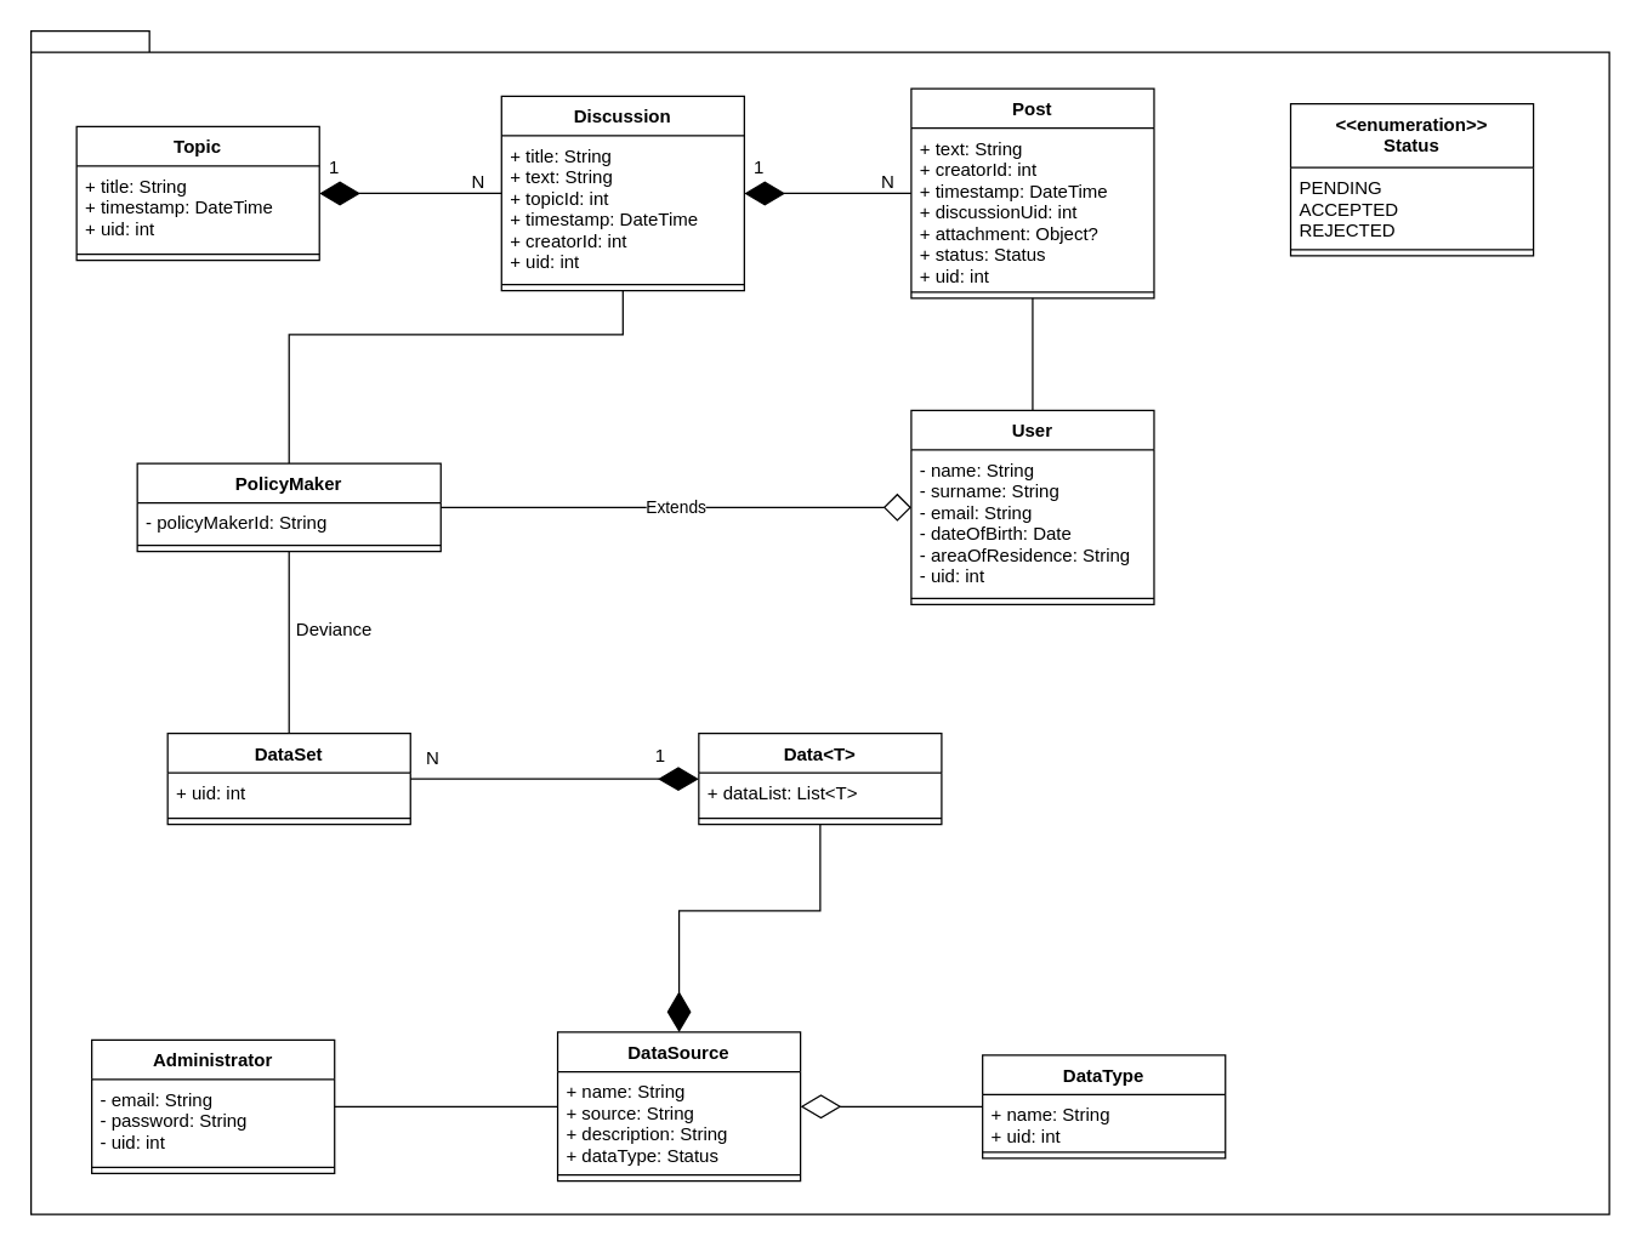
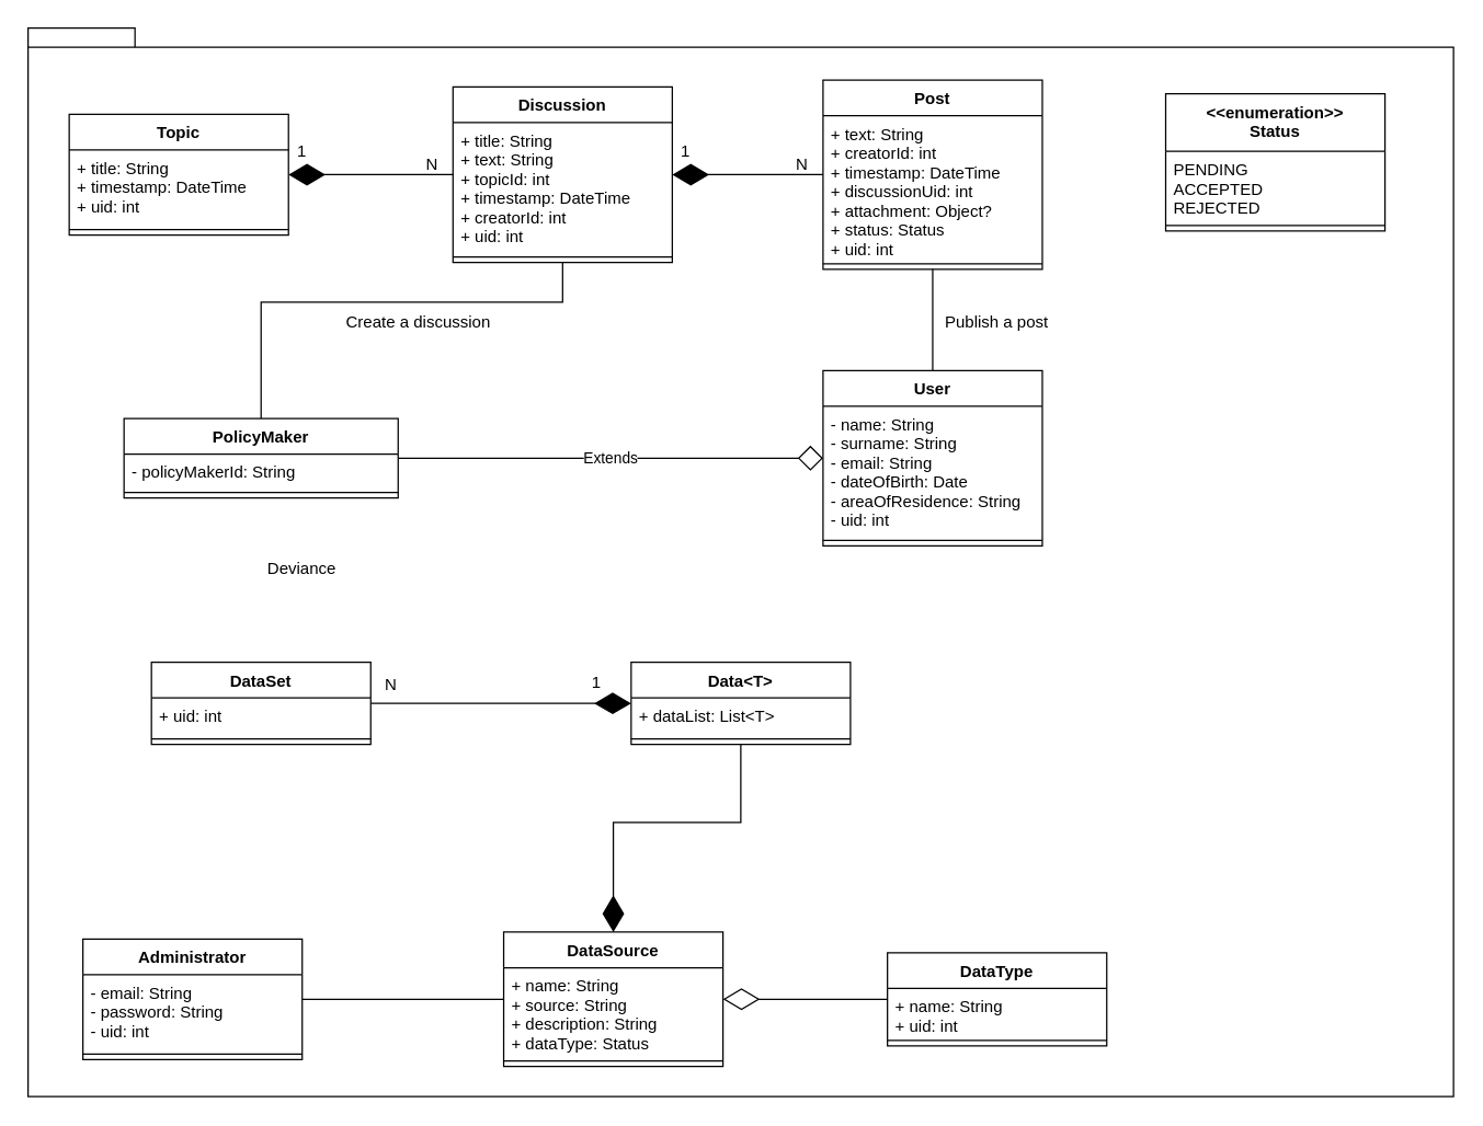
  <mxCell id="0" />
  <mxCell id="1" parent="0" />
  <mxCell id="2" value="" style="shape=folder;fontStyle=1;spacingTop=10;tabWidth=40;tabHeight=14;tabPosition=left;html=1;" parent="1" vertex="1"><mxGeometry x="20" y="20" width="1040" height="780" as="geometry" /></mxCell>
  <mxCell id="3" value="User" style="swimlane;fontStyle=1;align=center;verticalAlign=top;childLayout=stackLayout;horizontal=1;startSize=26;horizontalStack=0;resizeParent=1;resizeParentMax=0;resizeLast=0;collapsible=1;marginBottom=0;" parent="1" vertex="1"><mxGeometry x="600" y="270" width="160" height="128" as="geometry" /></mxCell>
  <mxCell id="4" value="- name: String&#10;- surname: String&#10;- email: String&#10;- dateOfBirth: Date&#10;- areaOfResidence: String&#10;- uid: int" style="text;strokeColor=none;fillColor=none;align=left;verticalAlign=top;spacingLeft=4;spacingRight=4;overflow=hidden;rotatable=0;points=[[0,0.5],[1,0.5]];portConstraint=eastwest;" parent="3" vertex="1"><mxGeometry y="26" width="160" height="94" as="geometry" /></mxCell>
  <mxCell id="5" value="" style="line;strokeWidth=1;fillColor=none;align=left;verticalAlign=middle;spacingTop=-1;spacingLeft=3;spacingRight=3;rotatable=0;labelPosition=right;points=[];portConstraint=eastwest;" parent="3" vertex="1"><mxGeometry y="120" width="160" height="8" as="geometry" /></mxCell>
  <mxCell id="6" value="PolicyMaker" style="swimlane;fontStyle=1;align=center;verticalAlign=top;childLayout=stackLayout;horizontal=1;startSize=26;horizontalStack=0;resizeParent=1;resizeParentMax=0;resizeLast=0;collapsible=1;marginBottom=0;" parent="1" vertex="1"><mxGeometry x="90" y="305" width="200" height="58" as="geometry" /></mxCell>
  <mxCell id="7" value="- policyMakerId: String" style="text;strokeColor=none;fillColor=none;align=left;verticalAlign=top;spacingLeft=4;spacingRight=4;overflow=hidden;rotatable=0;points=[[0,0.5],[1,0.5]];portConstraint=eastwest;" parent="6" vertex="1"><mxGeometry y="26" width="200" height="24" as="geometry" /></mxCell>
  <mxCell id="8" value="" style="line;strokeWidth=1;fillColor=none;align=left;verticalAlign=middle;spacingTop=-1;spacingLeft=3;spacingRight=3;rotatable=0;labelPosition=right;points=[];portConstraint=eastwest;" parent="6" vertex="1"><mxGeometry y="50" width="200" height="8" as="geometry" /></mxCell>
  <mxCell id="9" value="Administrator" style="swimlane;fontStyle=1;align=center;verticalAlign=top;childLayout=stackLayout;horizontal=1;startSize=26;horizontalStack=0;resizeParent=1;resizeParentMax=0;resizeLast=0;collapsible=1;marginBottom=0;" parent="1" vertex="1"><mxGeometry x="60" y="685" width="160" height="88" as="geometry" /></mxCell>
  <mxCell id="10" value="- email: String&#10;- password: String&#10;- uid: int" style="text;strokeColor=none;fillColor=none;align=left;verticalAlign=top;spacingLeft=4;spacingRight=4;overflow=hidden;rotatable=0;points=[[0,0.5],[1,0.5]];portConstraint=eastwest;" parent="9" vertex="1"><mxGeometry y="26" width="160" height="54" as="geometry" /></mxCell>
  <mxCell id="11" value="" style="line;strokeWidth=1;fillColor=none;align=left;verticalAlign=middle;spacingTop=-1;spacingLeft=3;spacingRight=3;rotatable=0;labelPosition=right;points=[];portConstraint=eastwest;" parent="9" vertex="1"><mxGeometry y="80" width="160" height="8" as="geometry" /></mxCell>
  <mxCell id="12" value="Extends" style="endArrow=diamond;endSize=16;endFill=0;html=1;rounded=0;" parent="1" source="6" target="3" edge="1"><mxGeometry width="160" relative="1" as="geometry"><mxPoint x="740" y="543" as="sourcePoint" /><mxPoint x="900" y="543" as="targetPoint" /></mxGeometry></mxCell>
  <mxCell id="13" value="Post" style="swimlane;fontStyle=1;align=center;verticalAlign=top;childLayout=stackLayout;horizontal=1;startSize=26;horizontalStack=0;resizeParent=1;resizeParentMax=0;resizeLast=0;collapsible=1;marginBottom=0;" parent="1" vertex="1"><mxGeometry x="600" y="58" width="160" height="138" as="geometry" /></mxCell>
  <mxCell id="14" value="+ text: String&#10;+ creatorId: int&#10;+ timestamp: DateTime&#10;+ discussionUid: int&#10;+ attachment: Object?&#10;+ status: Status&#10;+ uid: int" style="text;strokeColor=none;fillColor=none;align=left;verticalAlign=top;spacingLeft=4;spacingRight=4;overflow=hidden;rotatable=0;points=[[0,0.5],[1,0.5]];portConstraint=eastwest;" parent="13" vertex="1"><mxGeometry y="26" width="160" height="104" as="geometry" /></mxCell>
  <mxCell id="15" value="" style="line;strokeWidth=1;fillColor=none;align=left;verticalAlign=middle;spacingTop=-1;spacingLeft=3;spacingRight=3;rotatable=0;labelPosition=right;points=[];portConstraint=eastwest;" parent="13" vertex="1"><mxGeometry y="130" width="160" height="8" as="geometry" /></mxCell>
  <mxCell id="16" value="Discussion" style="swimlane;fontStyle=1;align=center;verticalAlign=top;childLayout=stackLayout;horizontal=1;startSize=26;horizontalStack=0;resizeParent=1;resizeParentMax=0;resizeLast=0;collapsible=1;marginBottom=0;" parent="1" vertex="1"><mxGeometry x="330" y="63" width="160" height="128" as="geometry" /></mxCell>
  <mxCell id="17" value="+ title: String&#10;+ text: String&#10;+ topicId: int&#10;+ timestamp: DateTime&#10;+ creatorId: int&#10;+ uid: int" style="text;strokeColor=none;fillColor=none;align=left;verticalAlign=top;spacingLeft=4;spacingRight=4;overflow=hidden;rotatable=0;points=[[0,0.5],[1,0.5]];portConstraint=eastwest;" parent="16" vertex="1"><mxGeometry y="26" width="160" height="94" as="geometry" /></mxCell>
  <mxCell id="18" value="" style="line;strokeWidth=1;fillColor=none;align=left;verticalAlign=middle;spacingTop=-1;spacingLeft=3;spacingRight=3;rotatable=0;labelPosition=right;points=[];portConstraint=eastwest;" parent="16" vertex="1"><mxGeometry y="120" width="160" height="8" as="geometry" /></mxCell>
  <mxCell id="19" value="Topic" style="swimlane;fontStyle=1;align=center;verticalAlign=top;childLayout=stackLayout;horizontal=1;startSize=26;horizontalStack=0;resizeParent=1;resizeParentMax=0;resizeLast=0;collapsible=1;marginBottom=0;" parent="1" vertex="1"><mxGeometry x="50" y="83" width="160" height="88" as="geometry" /></mxCell>
  <mxCell id="20" value="+ title: String&#10;+ timestamp: DateTime&#10;+ uid: int" style="text;strokeColor=none;fillColor=none;align=left;verticalAlign=top;spacingLeft=4;spacingRight=4;overflow=hidden;rotatable=0;points=[[0,0.5],[1,0.5]];portConstraint=eastwest;" parent="19" vertex="1"><mxGeometry y="26" width="160" height="54" as="geometry" /></mxCell>
  <mxCell id="21" value="" style="line;strokeWidth=1;fillColor=none;align=left;verticalAlign=middle;spacingTop=-1;spacingLeft=3;spacingRight=3;rotatable=0;labelPosition=right;points=[];portConstraint=eastwest;" parent="19" vertex="1"><mxGeometry y="80" width="160" height="8" as="geometry" /></mxCell>
  <mxCell id="22" value="" style="endArrow=diamondThin;endFill=1;endSize=24;html=1;rounded=0;" parent="1" source="16" target="19" edge="1"><mxGeometry width="160" relative="1" as="geometry"><mxPoint x="470" y="360" as="sourcePoint" /><mxPoint x="630" y="360" as="targetPoint" /></mxGeometry></mxCell>
  <mxCell id="23" value="" style="endArrow=diamondThin;endFill=1;endSize=24;html=1;rounded=0;" parent="1" source="13" target="16" edge="1"><mxGeometry width="160" relative="1" as="geometry"><mxPoint x="340" y="137" as="sourcePoint" /><mxPoint x="220" y="137" as="targetPoint" /></mxGeometry></mxCell>
  <mxCell id="24" value="1" style="text;html=1;strokeColor=none;fillColor=none;align=center;verticalAlign=middle;whiteSpace=wrap;rounded=0;" parent="1" vertex="1"><mxGeometry x="210" y="100" width="20" height="20" as="geometry" /></mxCell>
  <mxCell id="25" value="1" style="text;html=1;strokeColor=none;fillColor=none;align=center;verticalAlign=middle;whiteSpace=wrap;rounded=0;" parent="1" vertex="1"><mxGeometry x="490" y="100" width="20" height="20" as="geometry" /></mxCell>
  <mxCell id="26" value="N" style="text;html=1;strokeColor=none;fillColor=none;align=center;verticalAlign=middle;whiteSpace=wrap;rounded=0;" parent="1" vertex="1"><mxGeometry x="310" y="110" width="10" height="20" as="geometry" /></mxCell>
  <mxCell id="27" value="N" style="text;html=1;strokeColor=none;fillColor=none;align=center;verticalAlign=middle;whiteSpace=wrap;rounded=0;" parent="1" vertex="1"><mxGeometry x="580" y="110" width="10" height="20" as="geometry" /></mxCell>
  <mxCell id="28" value="" style="endArrow=none;html=1;rounded=0;" parent="1" source="3" target="13" edge="1"><mxGeometry relative="1" as="geometry"><mxPoint x="470" y="360" as="sourcePoint" /><mxPoint x="630" y="360" as="targetPoint" /><Array as="points"><mxPoint x="680" y="260" /></Array></mxGeometry></mxCell>
  <mxCell id="29" value="" style="endArrow=none;html=1;rounded=0;" parent="1" source="6" target="16" edge="1"><mxGeometry relative="1" as="geometry"><mxPoint x="230" y="473" as="sourcePoint" /><mxPoint x="690" y="204" as="targetPoint" /><Array as="points"><mxPoint x="190" y="220" /><mxPoint x="380" y="220" /><mxPoint x="410" y="220" /></Array></mxGeometry></mxCell>
+ <mxCell id="30" value="Publish a post" style="text;html=1;strokeColor=none;fillColor=none;align=center;verticalAlign=middle;whiteSpace=wrap;rounded=0;" parent="1" vertex="1"><mxGeometry x="672" y="220" width="110" height="30" as="geometry" /></mxCell>
+ <mxCell id="31" value="Create a discussion" style="text;html=1;strokeColor=none;fillColor=none;align=center;verticalAlign=middle;whiteSpace=wrap;rounded=0;" parent="1" vertex="1"><mxGeometry x="230" y="220" width="150" height="30" as="geometry" /></mxCell>
  <mxCell id="32" value="DataSource" style="swimlane;fontStyle=1;align=center;verticalAlign=top;childLayout=stackLayout;horizontal=1;startSize=26;horizontalStack=0;resizeParent=1;resizeParentMax=0;resizeLast=0;collapsible=1;marginBottom=0;" parent="1" vertex="1"><mxGeometry x="367" y="680" width="160" height="98" as="geometry" /></mxCell>
  <mxCell id="33" value="+ name: String&#10;+ source: String&#10;+ description: String&#10;+ dataType: Status" style="text;strokeColor=none;fillColor=none;align=left;verticalAlign=top;spacingLeft=4;spacingRight=4;overflow=hidden;rotatable=0;points=[[0,0.5],[1,0.5]];portConstraint=eastwest;" parent="32" vertex="1"><mxGeometry y="26" width="160" height="64" as="geometry" /></mxCell>
  <mxCell id="34" value="" style="line;strokeWidth=1;fillColor=none;align=left;verticalAlign=middle;spacingTop=-1;spacingLeft=3;spacingRight=3;rotatable=0;labelPosition=right;points=[];portConstraint=eastwest;" parent="32" vertex="1"><mxGeometry y="90" width="160" height="8" as="geometry" /></mxCell>
  <mxCell id="35" value="DataSet" style="swimlane;fontStyle=1;align=center;verticalAlign=top;childLayout=stackLayout;horizontal=1;startSize=26;horizontalStack=0;resizeParent=1;resizeParentMax=0;resizeLast=0;collapsible=1;marginBottom=0;" parent="1" vertex="1"><mxGeometry x="110" y="483" width="160" height="60" as="geometry" /></mxCell>
  <mxCell id="36" value="+ uid: int" style="text;strokeColor=none;fillColor=none;align=left;verticalAlign=top;spacingLeft=4;spacingRight=4;overflow=hidden;rotatable=0;points=[[0,0.5],[1,0.5]];portConstraint=eastwest;" parent="35" vertex="1"><mxGeometry y="26" width="160" height="26" as="geometry" /></mxCell>
  <mxCell id="37" value="" style="line;strokeWidth=1;fillColor=none;align=left;verticalAlign=middle;spacingTop=-1;spacingLeft=3;spacingRight=3;rotatable=0;labelPosition=right;points=[];portConstraint=eastwest;" parent="35" vertex="1"><mxGeometry y="52" width="160" height="8" as="geometry" /></mxCell>
  <mxCell id="38" value="" style="endArrow=none;html=1;rounded=0;" parent="1" source="9" target="32" edge="1"><mxGeometry relative="1" as="geometry"><mxPoint x="277" y="455" as="sourcePoint" /><mxPoint x="417" y="270" as="targetPoint" /><Array as="points"><mxPoint x="237" y="729" /><mxPoint x="327" y="729" /></Array></mxGeometry></mxCell>
  <mxCell id="39" value="DataType" style="swimlane;fontStyle=1;align=center;verticalAlign=top;childLayout=stackLayout;horizontal=1;startSize=26;horizontalStack=0;resizeParent=1;resizeParentMax=0;resizeLast=0;collapsible=1;marginBottom=0;" parent="1" vertex="1"><mxGeometry x="647" y="695" width="160" height="68" as="geometry" /></mxCell>
  <mxCell id="40" value="+ name: String&#10;+ uid: int" style="text;strokeColor=none;fillColor=none;align=left;verticalAlign=top;spacingLeft=4;spacingRight=4;overflow=hidden;rotatable=0;points=[[0,0.5],[1,0.5]];portConstraint=eastwest;" parent="39" vertex="1"><mxGeometry y="26" width="160" height="34" as="geometry" /></mxCell>
  <mxCell id="41" value="" style="line;strokeWidth=1;fillColor=none;align=left;verticalAlign=middle;spacingTop=-1;spacingLeft=3;spacingRight=3;rotatable=0;labelPosition=right;points=[];portConstraint=eastwest;" parent="39" vertex="1"><mxGeometry y="60" width="160" height="8" as="geometry" /></mxCell>
  <mxCell id="42" value="" style="endArrow=diamondThin;endFill=0;endSize=24;html=1;rounded=0;" parent="1" source="39" target="32" edge="1"><mxGeometry width="160" relative="1" as="geometry"><mxPoint x="467" y="429" as="sourcePoint" /><mxPoint x="627" y="429" as="targetPoint" /></mxGeometry></mxCell>
  <mxCell id="43" value="Data&lt;T&gt;" style="swimlane;fontStyle=1;align=center;verticalAlign=top;childLayout=stackLayout;horizontal=1;startSize=26;horizontalStack=0;resizeParent=1;resizeParentMax=0;resizeLast=0;collapsible=1;marginBottom=0;" parent="1" vertex="1"><mxGeometry x="460" y="483" width="160" height="60" as="geometry" /></mxCell>
  <mxCell id="44" value="+ dataList: List&lt;T&gt;" style="text;strokeColor=none;fillColor=none;align=left;verticalAlign=top;spacingLeft=4;spacingRight=4;overflow=hidden;rotatable=0;points=[[0,0.5],[1,0.5]];portConstraint=eastwest;" parent="43" vertex="1"><mxGeometry y="26" width="160" height="26" as="geometry" /></mxCell>
  <mxCell id="45" value="" style="line;strokeWidth=1;fillColor=none;align=left;verticalAlign=middle;spacingTop=-1;spacingLeft=3;spacingRight=3;rotatable=0;labelPosition=right;points=[];portConstraint=eastwest;" parent="43" vertex="1"><mxGeometry y="52" width="160" height="8" as="geometry" /></mxCell>
  <mxCell id="46" value="N" style="text;html=1;strokeColor=none;fillColor=none;align=center;verticalAlign=middle;whiteSpace=wrap;rounded=0;" parent="1" vertex="1"><mxGeometry x="280" y="490" width="10" height="20" as="geometry" /></mxCell>
  <mxCell id="47" value="" style="endArrow=diamondThin;endFill=1;endSize=24;html=1;rounded=0;" parent="1" source="43" target="32" edge="1"><mxGeometry width="160" relative="1" as="geometry"><mxPoint x="790" y="557" as="sourcePoint" /><mxPoint x="627" y="460" as="targetPoint" /><Array as="points"><mxPoint x="540" y="600" /><mxPoint x="447" y="600" /></Array></mxGeometry></mxCell>
  <mxCell id="48" value="" style="endArrow=diamondThin;endFill=1;endSize=24;html=1;rounded=0;" parent="1" source="35" target="43" edge="1"><mxGeometry width="160" relative="1" as="geometry"><mxPoint x="457" y="553" as="sourcePoint" /><mxPoint x="457" y="690" as="targetPoint" /></mxGeometry></mxCell>
  <mxCell id="49" value="1" style="text;html=1;strokeColor=none;fillColor=none;align=center;verticalAlign=middle;whiteSpace=wrap;rounded=0;" parent="1" vertex="1"><mxGeometry x="430" y="483" width="10" height="30" as="geometry" /></mxCell>
- <mxCell id="50" value="" style="endArrow=none;html=1;rounded=0;" parent="1" source="6" target="35" edge="1"><mxGeometry relative="1" as="geometry"><mxPoint x="200" y="315" as="sourcePoint" /><mxPoint x="420" y="191" as="targetPoint" /><Array as="points"><mxPoint x="190" y="440" /></Array></mxGeometry></mxCell>
  <mxCell id="51" value="Deviance" style="text;html=1;strokeColor=none;fillColor=none;align=center;verticalAlign=middle;whiteSpace=wrap;rounded=0;" parent="1" vertex="1"><mxGeometry x="190" y="400" width="60" height="30" as="geometry" /></mxCell>
  <mxCell id="52" value="&lt;&lt;enumeration&gt;&gt;&#10;Status" style="swimlane;fontStyle=1;align=center;verticalAlign=top;childLayout=stackLayout;horizontal=1;startSize=42;horizontalStack=0;resizeParent=1;resizeParentMax=0;resizeLast=0;collapsible=1;marginBottom=0;" parent="1" vertex="1"><mxGeometry x="850" y="68" width="160" height="100" as="geometry" /></mxCell>
  <mxCell id="53" value="PENDING&#10;ACCEPTED&#10;REJECTED" style="text;strokeColor=none;fillColor=none;align=left;verticalAlign=top;spacingLeft=4;spacingRight=4;overflow=hidden;rotatable=0;points=[[0,0.5],[1,0.5]];portConstraint=eastwest;" parent="52" vertex="1"><mxGeometry y="42" width="160" height="50" as="geometry" /></mxCell>
  <mxCell id="54" value="" style="line;strokeWidth=1;fillColor=none;align=left;verticalAlign=middle;spacingTop=-1;spacingLeft=3;spacingRight=3;rotatable=0;labelPosition=right;points=[];portConstraint=eastwest;" parent="52" vertex="1"><mxGeometry y="92" width="160" height="8" as="geometry" /></mxCell>
